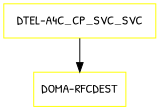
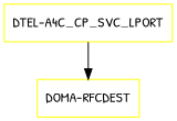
  digraph {
    fontname="Patrick Hand"
    node [color=yellow shape=box fontname="Patrick Hand"]
-   "DTEL-A4C_CP_SVC_LPORT" [label="DTEL-A4C_CP_SVC_SVC"]
+   "DTEL-A4C_CP_SVC_LPORT"
    "DOMA-RFCDEST"
    "DTEL-A4C_CP_SVC_LPORT" -> "DOMA-RFCDEST" [fontname="Patrick Hand"]
  }
